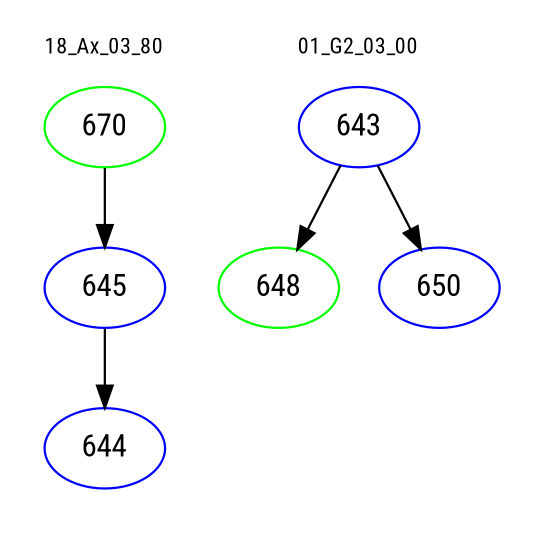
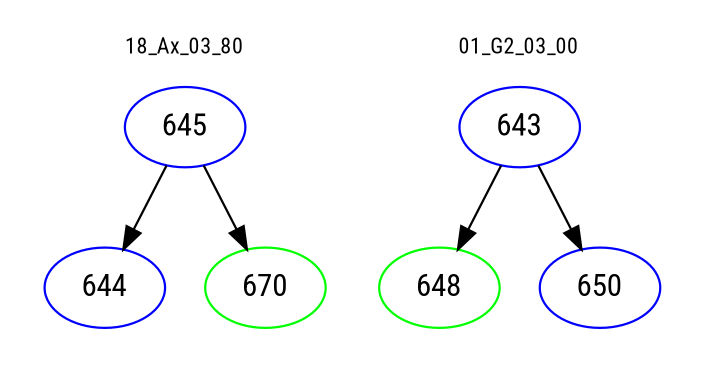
  digraph {
    fontname="Roboto Condensed"
    node [color=blue fontname="Roboto Condensed"]
    edge [color=black fontname="Roboto Condensed"]
    n1 [label=645]
    n2 [label=644]
    n3 [color=green label=670]
    n4 [label=643]
    n5 [color=green label=648]
    n6 [label=650]
    subgraph cluster_1 {
      color=white
      fontsize=10
      label="18_Ax_03_80"
      n1
      n2
      n3
    }
    subgraph cluster_2 {
      color=white
      fontsize=10
      label="01_G2_03_00"
      n4
      n5
      n6
    }
    n1 -> n2
-   n3 -> n1
+   n1 -> n3
    n4 -> n5
    n4 -> n6
  }
